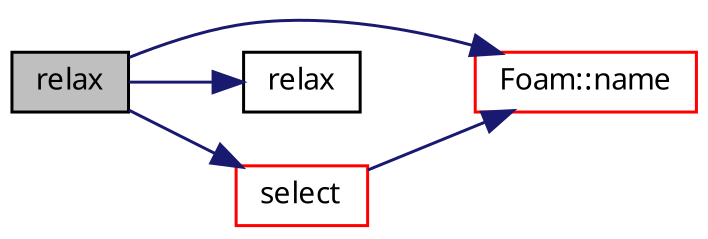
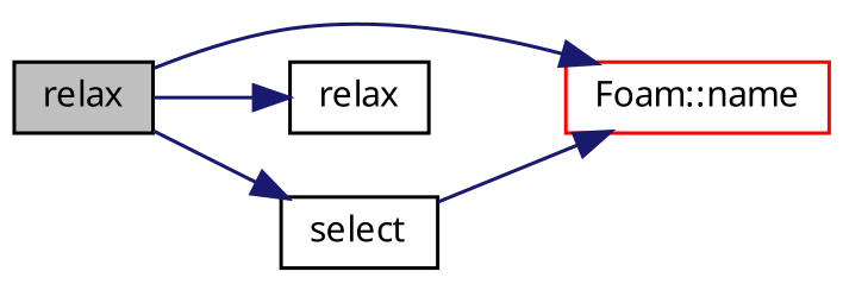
  digraph {
    rankdir=LR
    fontname="Noto Sans"
    node [color=black fontname="Noto Sans" fontsize=10 shape=record]
    edge [color=midnightblue fontname="Noto Sans" fontsize=10 labelfontname=Helvetica labelfontsize=10 style=solid]
    n1 [fillcolor=grey75 fontcolor=black height=0.2 label=relax style=filled width=0.4]
    n2 [color=red height=0.2 label="Foam::name" width=0.4]
    n3 [height=0.2 label=relax width=0.4]
-   n4 [color=red height=0.2 label=select width=0.4]
+   n4 [height=0.2 label=select width=0.4]
    n1 -> n2
    n1 -> n3
    n1 -> n4
    n4 -> n2
  }
